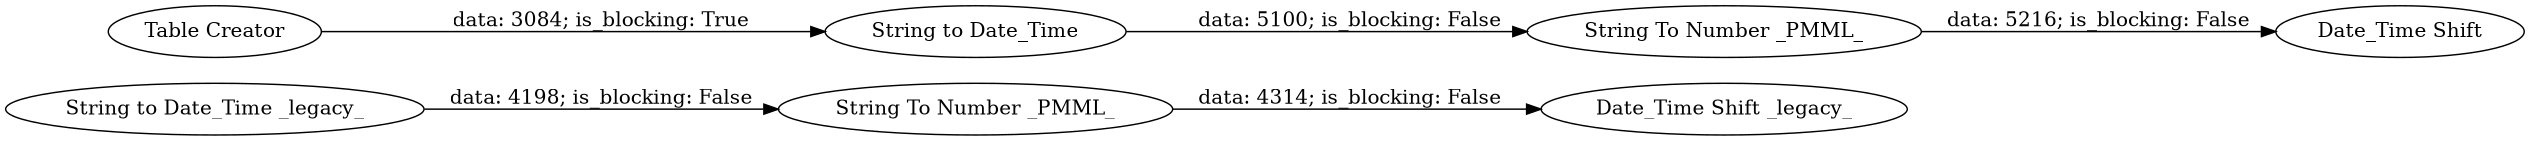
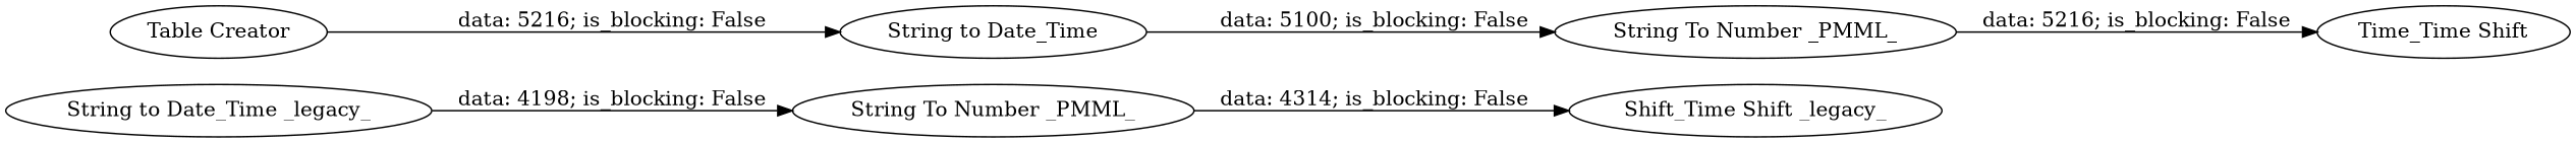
  digraph {
    rankdir=LR
    n1 [label="String To Number _PMML_"]
-   n2 [label="Date_Time Shift _legacy_"]
+   n2 [label="Shift_Time Shift _legacy_"]
    n3 [label="String to Date_Time _legacy_"]
    n4 [label="String to Date_Time"]
    n5 [label="String To Number _PMML_"]
-   n6 [label="Date_Time Shift"]
+   n6 [label="Time_Time Shift"]
    n7 [label="Table Creator"]
    n1 -> n2 [label="data: 4314; is_blocking: False"]
    n3 -> n1 [label="data: 4198; is_blocking: False"]
    n4 -> n5 [label="data: 5100; is_blocking: False"]
    n5 -> n6 [label="data: 5216; is_blocking: False"]
-   n7 -> n4 [label="data: 3084; is_blocking: True"]
+   n7 -> n4 [label="data: 5216; is_blocking: False"]
  }
